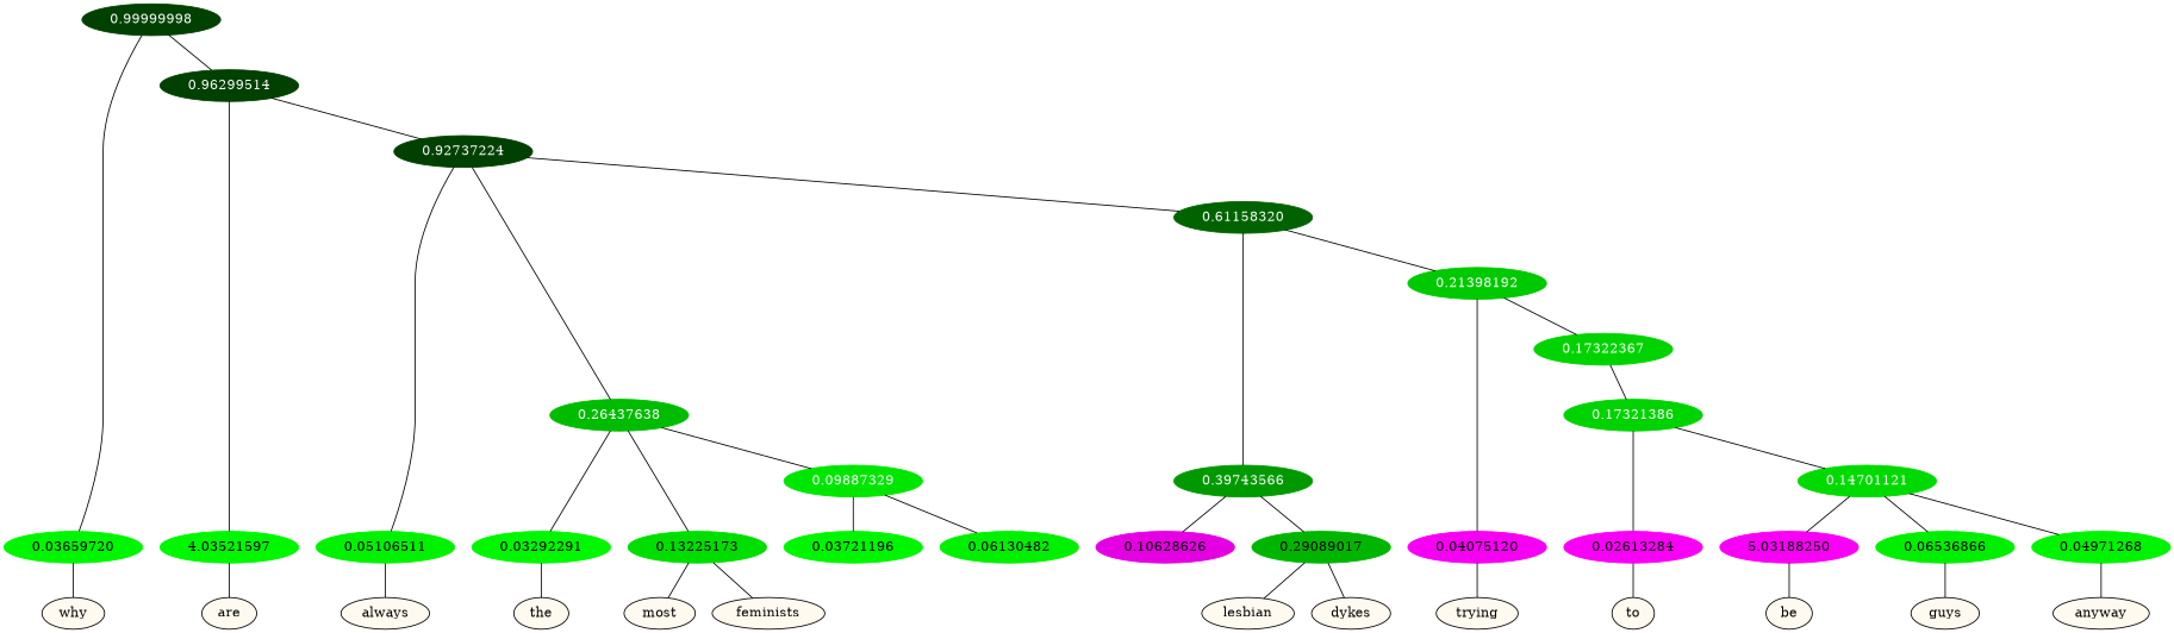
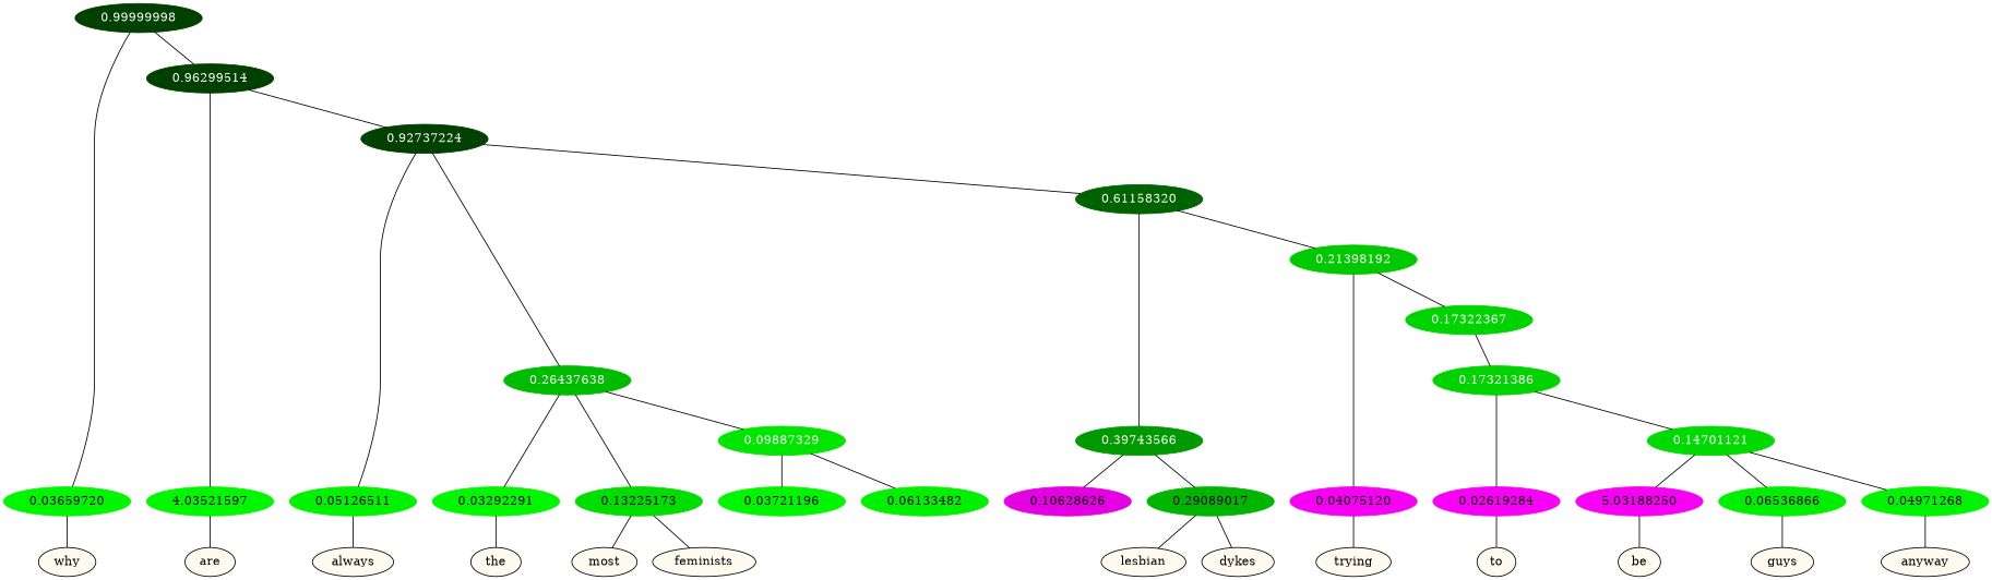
  graph {
    node [color=black format=png nodesep=0.001 ordering=out overlap_scaling=0.01 ranksep=0.001 style=filled fontcolor=black]
    n1 [fillcolor=floralwhite height=0.15 label=why style="filled,solid" width=0.15 fontcolor=""]
    n2 [fillcolor=floralwhite height=0.15 label=are style="filled,solid" width=0.15 fontcolor=""]
    n3 [fillcolor=floralwhite height=0.15 label=the style="filled,solid" width=0.15 fontcolor=""]
    n4 [fillcolor=floralwhite height=0.15 label=most style="filled,solid" width=0.15 fontcolor=""]
    n5 [fillcolor=floralwhite height=0.15 label=feminists style="filled,solid" width=0.15 fontcolor=""]
    n6 [fillcolor=floralwhite height=0.15 label=always style="filled,solid" width=0.15 fontcolor=""]
    n7 [fillcolor=floralwhite height=0.15 label=lesbian style="filled,solid" width=0.15 fontcolor=""]
    n8 [fillcolor=floralwhite height=0.15 label=dykes style="filled,solid" width=0.15 fontcolor=""]
    n9 [fillcolor=floralwhite height=0.15 label=trying style="filled,solid" width=0.15 fontcolor=""]
    n10 [fillcolor=floralwhite height=0.15 label=to style="filled,solid" width=0.15 fontcolor=""]
    n11 [fillcolor=floralwhite height=0.15 label=be style="filled,solid" width=0.15 fontcolor=""]
    n12 [fillcolor=floralwhite height=0.15 label=guys style="filled,solid" width=0.15 fontcolor=""]
    n13 [fillcolor=floralwhite height=0.15 label=anyway style="filled,solid" width=0.15 fontcolor=""]
    n14 [color="0.334 1.000 0.963" height=0.15 label=0.03659720 width=0.15]
    n15 [color="0.334 1.000 0.965" height=0.15 label=4.03521597 width=0.15]
    n16 [color="0.334 1.000 0.967" height=0.15 label=0.03292291 width=0.15]
    n17 [color="0.334 1.000 0.963" height=0.15 label=0.03721196 width=0.15]
-   n18 [color="0.334 1.000 0.939" height=0.15 label=0.06130482 width=0.15]
+   n18 [color="0.334 1.000 0.939" height=0.15 label=0.06133482 width=0.15]
    n19 [color="0.334 1.000 0.868" height=0.15 label=0.13225173 width=0.15]
-   n20 [color="0.334 1.000 0.949" height=0.15 label=0.05106511 width=0.15]
+   n20 [color="0.334 1.000 0.949" height=0.15 label=0.05126511 width=0.15]
    n21 [color="0.835 1.000 0.894" height=0.15 label=0.10628626 width=0.15]
    n22 [color="0.334 1.000 0.709" height=0.15 label=0.29089017 width=0.15]
    n23 [color="0.835 1.000 0.959" height=0.15 label=0.04075120 width=0.15]
-   n24 [color="0.835 1.000 0.974" height=0.15 label=0.02613284 width=0.15]
+   n24 [color="0.835 1.000 0.974" height=0.15 label=0.02619284 width=0.15]
    n25 [color="0.835 1.000 0.968" height=0.15 label=5.03188250 width=0.15]
    n26 [color="0.334 1.000 0.935" height=0.15 label=0.06536866 width=0.15]
    n27 [color="0.334 1.000 0.950" height=0.15 label=0.04971268 width=0.15]
    n28 [color="0.334 1.000 0.250" fontcolor=grey99 height=0.15 label=0.99999998 width=0.15]
    n29 [color="0.334 1.000 0.250" fontcolor=grey99 height=0.15 label=0.96299514 width=0.15]
    n30 [color="0.334 1.000 0.250" fontcolor=grey99 height=0.15 label=0.92737224 width=0.15]
    n31 [color="0.334 1.000 0.736" fontcolor=grey99 height=0.15 label=0.26437638 width=0.15]
    n32 [color="0.334 1.000 0.388" fontcolor=grey99 height=0.15 label=0.61158320 width=0.15]
    n33 [color="0.334 1.000 0.901" fontcolor=grey99 height=0.15 label=0.09887329 width=0.15]
    n34 [color="0.334 1.000 0.603" fontcolor=grey99 height=0.15 label=0.39743566 width=0.15]
    n35 [color="0.334 1.000 0.786" fontcolor=grey99 height=0.15 label=0.21398192 width=0.15]
    n36 [color="0.334 1.000 0.827" fontcolor=grey99 height=0.15 label=0.17322367 width=0.15]
    n37 [color="0.334 1.000 0.827" fontcolor=grey99 height=0.15 label=0.17321386 width=0.15]
    n38 [color="0.334 1.000 0.853" fontcolor=grey99 height=0.15 label=0.14701121 width=0.15]
    subgraph sub_1 {
      rank=same
      n1
      n2
      n3
      n4
      n5
      n6
      n7
      n8
      n9
      n10
      n11
      n12
      n13
    }
    subgraph sub_2 {
      rank=same
      n14
      n15
      n16
      n17
      n18
      n19
      n20
      n21
      n22
      n23
      n24
      n25
      n26
      n27
    }
    n14 -- n1
    n15 -- n2
    n16 -- n3
    n19 -- n4
    n19 -- n5
    n20 -- n6
    n22 -- n7
    n22 -- n8
    n23 -- n9
    n24 -- n10
    n25 -- n11
    n26 -- n12
    n27 -- n13
    n28 -- n14
    n28 -- n29
    n29 -- n15
    n29 -- n30
    n30 -- n20
    n30 -- n31
    n30 -- n32
    n31 -- n16
    n31 -- n19
    n31 -- n33
    n32 -- n34
    n32 -- n35
    n33 -- n17
    n33 -- n18
    n34 -- n21
    n34 -- n22
    n35 -- n23
    n35 -- n36
    n36 -- n37
    n37 -- n24
    n37 -- n38
    n38 -- n25
    n38 -- n26
    n38 -- n27
  }
